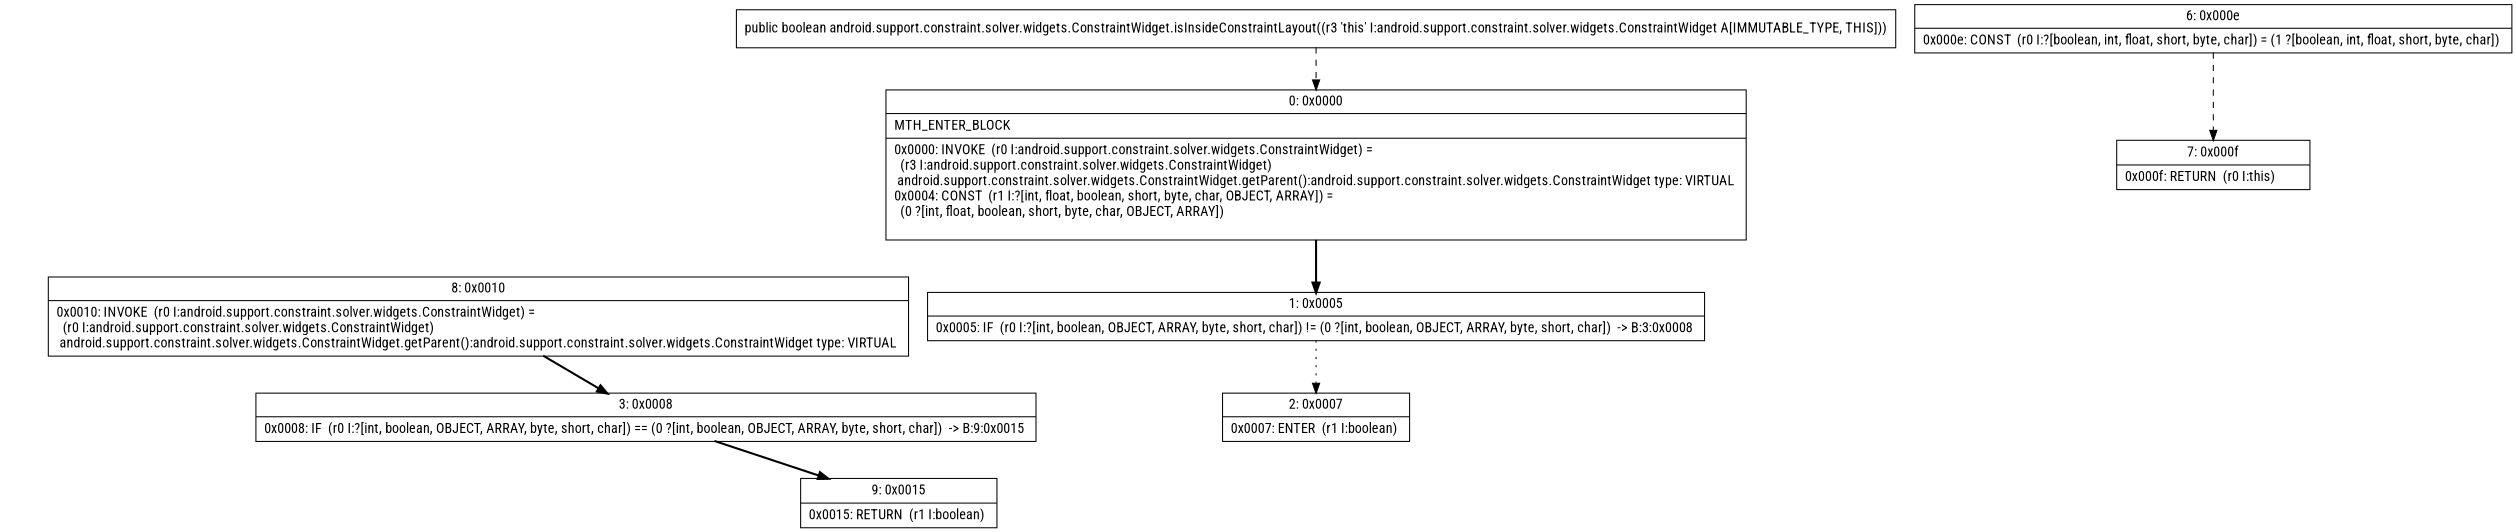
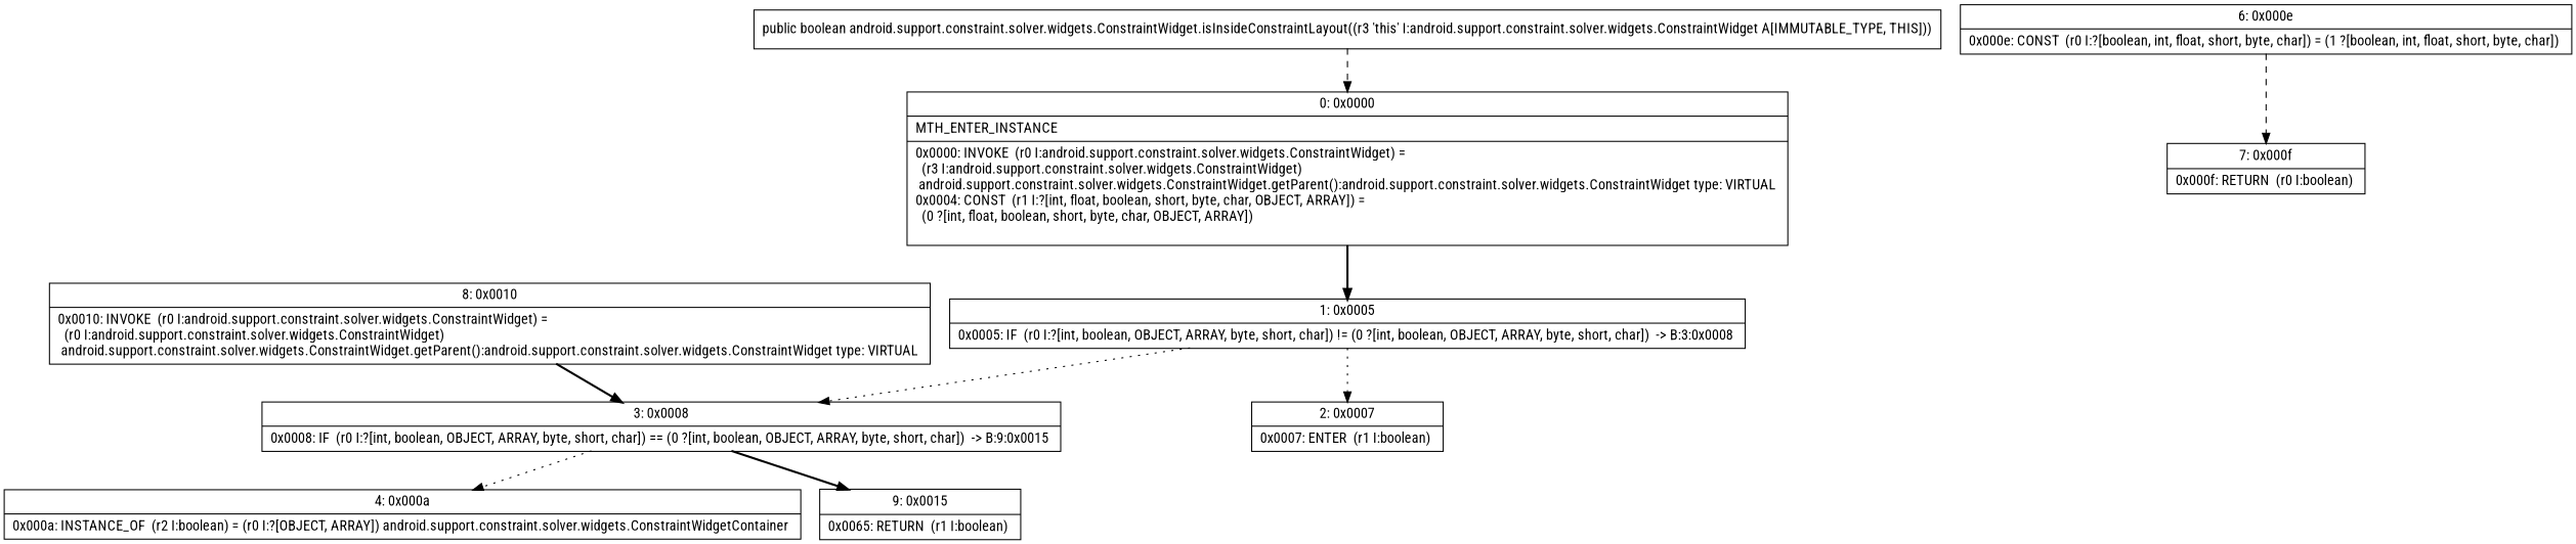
  digraph {
    fontname="Roboto Condensed"
    node [fontname="Roboto Condensed" shape=record]
    edge [fontname="Roboto Condensed" style=bold]
-   n1 [label="{0\:\ 0x0000|MTH_ENTER_BLOCK\l|0x0000: INVOKE  (r0 I:android.support.constraint.solver.widgets.ConstraintWidget) = \l  (r3 I:android.support.constraint.solver.widgets.ConstraintWidget)\l android.support.constraint.solver.widgets.ConstraintWidget.getParent():android.support.constraint.solver.widgets.ConstraintWidget type: VIRTUAL \l0x0004: CONST  (r1 I:?[int, float, boolean, short, byte, char, OBJECT, ARRAY]) = \l  (0 ?[int, float, boolean, short, byte, char, OBJECT, ARRAY])\l \l}"]
+   n1 [label="{0\:\ 0x0000|MTH_ENTER_INSTANCE\l|0x0000: INVOKE  (r0 I:android.support.constraint.solver.widgets.ConstraintWidget) = \l  (r3 I:android.support.constraint.solver.widgets.ConstraintWidget)\l android.support.constraint.solver.widgets.ConstraintWidget.getParent():android.support.constraint.solver.widgets.ConstraintWidget type: VIRTUAL \l0x0004: CONST  (r1 I:?[int, float, boolean, short, byte, char, OBJECT, ARRAY]) = \l  (0 ?[int, float, boolean, short, byte, char, OBJECT, ARRAY])\l \l}"]
    n2 [label="{1\:\ 0x0005|0x0005: IF  (r0 I:?[int, boolean, OBJECT, ARRAY, byte, short, char]) != (0 ?[int, boolean, OBJECT, ARRAY, byte, short, char])  \-\> B:3:0x0008 \l}"]
    n3 [label="{2\:\ 0x0007|0x0007: ENTER  (r1 I:boolean) \l}"]
    n4 [label="{3\:\ 0x0008|0x0008: IF  (r0 I:?[int, boolean, OBJECT, ARRAY, byte, short, char]) == (0 ?[int, boolean, OBJECT, ARRAY, byte, short, char])  \-\> B:9:0x0015 \l}"]
-   n6 [label="{9\:\ 0x0015|0x0015: RETURN  (r1 I:boolean) \l}"]
+   n5 [label="{4\:\ 0x000a|0x000a: INSTANCE_OF  (r2 I:boolean) = (r0 I:?[OBJECT, ARRAY]) android.support.constraint.solver.widgets.ConstraintWidgetContainer \l}"]
+   n6 [label="{9\:\ 0x0015|0x0065: RETURN  (r1 I:boolean) \l}"]
    n7 [label="{6\:\ 0x000e|0x000e: CONST  (r0 I:?[boolean, int, float, short, byte, char]) = (1 ?[boolean, int, float, short, byte, char]) \l}"]
-   n8 [label="{7\:\ 0x000f|0x000f: RETURN  (r0 I:this) \l}"]
+   n8 [label="{7\:\ 0x000f|0x000f: RETURN  (r0 I:boolean) \l}"]
    n9 [label="{8\:\ 0x0010|0x0010: INVOKE  (r0 I:android.support.constraint.solver.widgets.ConstraintWidget) = \l  (r0 I:android.support.constraint.solver.widgets.ConstraintWidget)\l android.support.constraint.solver.widgets.ConstraintWidget.getParent():android.support.constraint.solver.widgets.ConstraintWidget type: VIRTUAL \l}"]
    n10 [label="{public boolean android.support.constraint.solver.widgets.ConstraintWidget.isInsideConstraintLayout((r3 'this' I:android.support.constraint.solver.widgets.ConstraintWidget A[IMMUTABLE_TYPE, THIS])) }"]
    n1 -> n2
    n2 -> n3 [style=dotted]
+   n2 -> n4 [style=dotted]
+   n4 -> n5 [style=dotted]
    n4 -> n6
    n7 -> n8 [style=dashed]
    n9 -> n4
    n10 -> n1 [style=dashed]
  }
